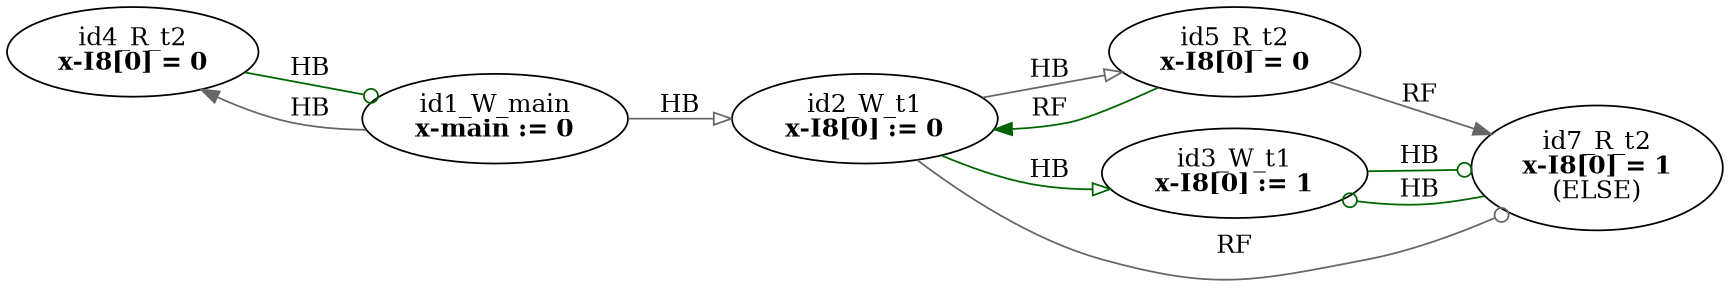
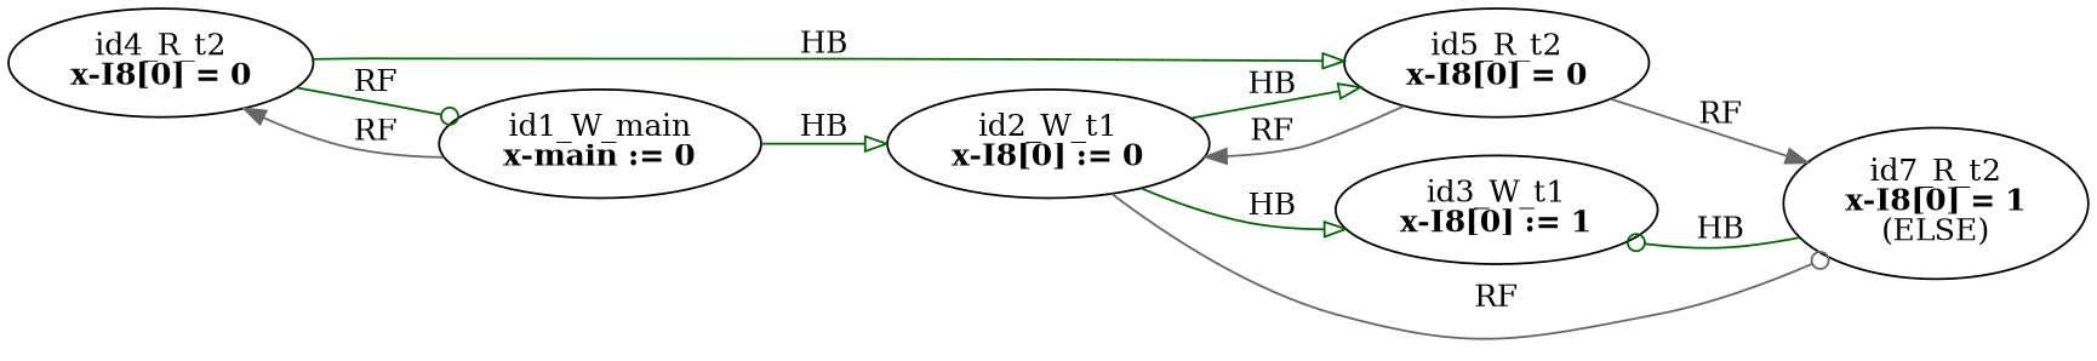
  digraph {
    rankdir=LR
    splines=true
    edge [arrowhead=onormal color=darkgreen]
    n1 [label=<id2_W_t1<br/><B>x-I8[0] := 0</B>>]
    n2 [label=<id3_W_t1<br/><B>x-I8[0] := 1</B>>]
    n3 [label=<id5_R_t2<br/><B>x-I8[0] = 0</B>>]
    n4 [label=<id7_R_t2<br/><B>x-I8[0] = 1</B><br/>(ELSE)>]
    n5 [label=<id4_R_t2<br/><B>x-I8[0] = 0</B>>]
    n6 [label=<id1_W_main<br/><B>x-main := 0</B>>]
    n1 -> n2 [label=HB]
-   n1 -> n3 [color=gray40 label=HB]
+   n1 -> n3 [label=HB]
    n1 -> n4 [arrowhead=odot color=gray40 label=RF]
-   n2 -> n4 [arrowhead=odot label=HB]
-   n3 -> n1 [arrowhead=normal label=RF]
+   n3 -> n1 [arrowhead=normal color=gray40 label=RF]
    n3 -> n4 [arrowhead=normal color=gray40 label=RF]
    n4 -> n2 [arrowhead=odot label=HB]
-   n5 -> n6 [arrowhead=odot label=HB]
-   n6 -> n1 [color=gray40 label=HB]
-   n6 -> n5 [arrowhead=normal color=gray40 label=HB]
+   n5 -> n3 [label=HB]
+   n5 -> n6 [arrowhead=odot label=RF]
+   n6 -> n1 [label=HB]
+   n6 -> n5 [arrowhead=normal color=gray40 label=RF]
  }
